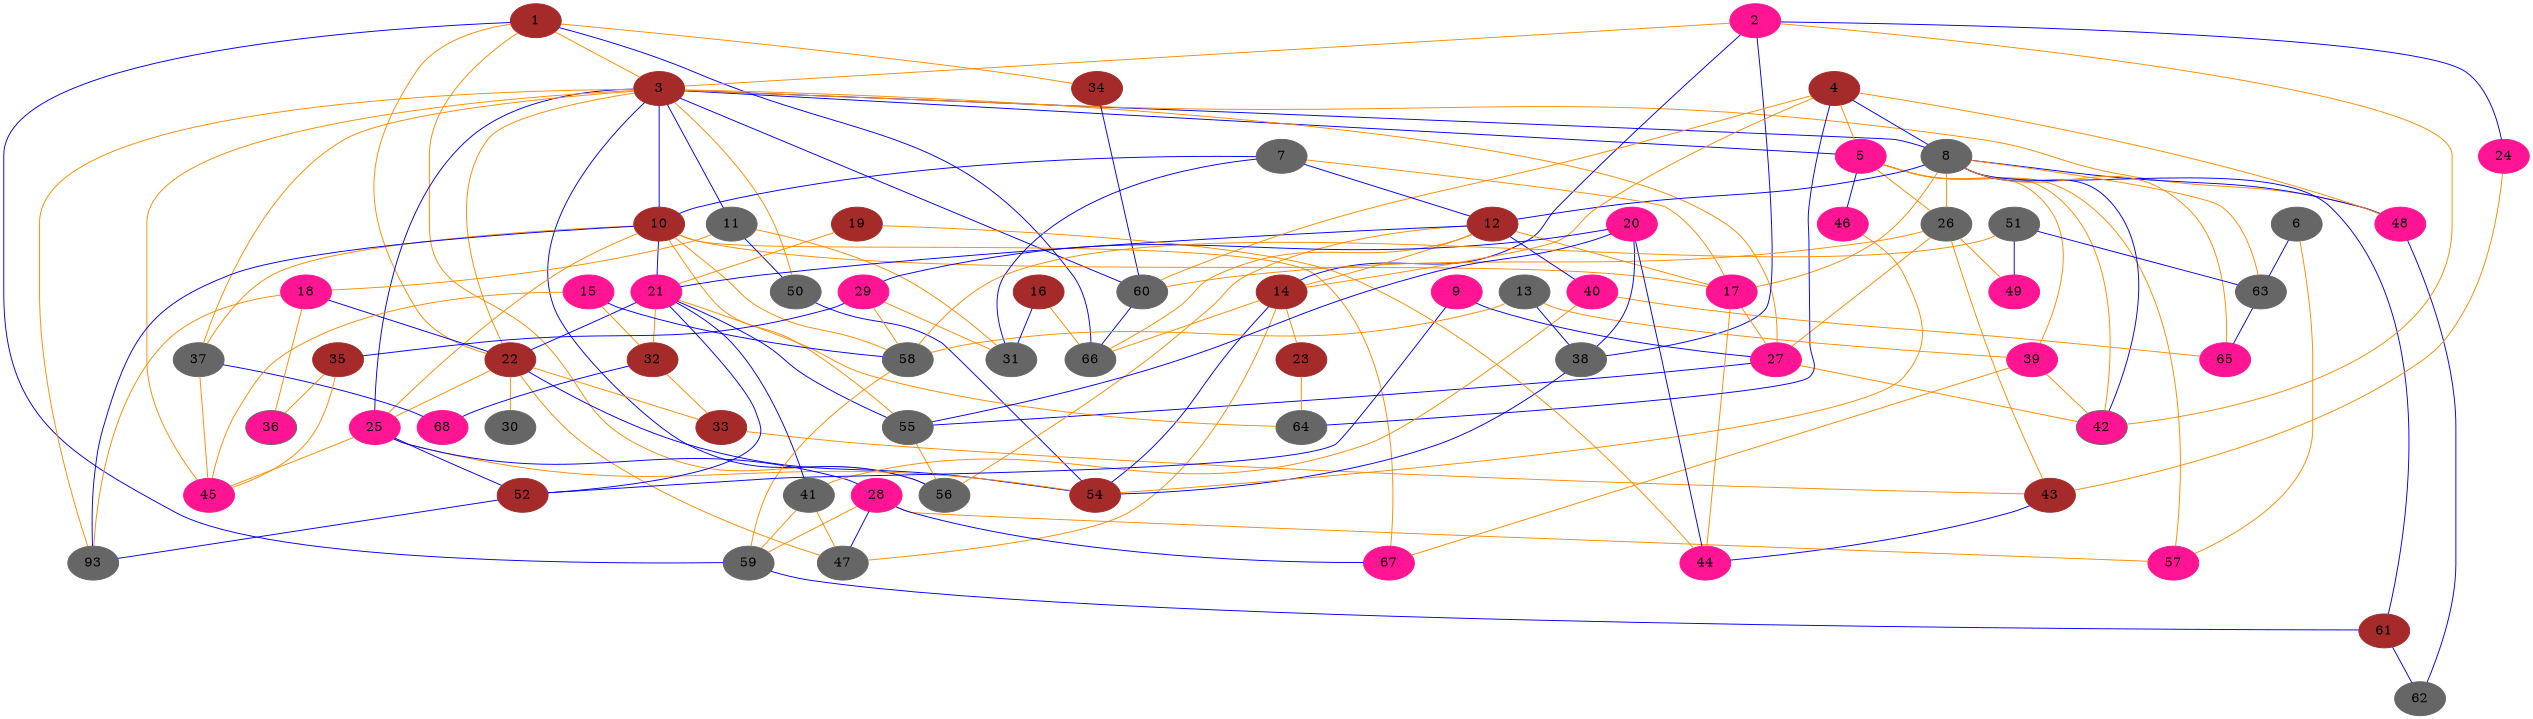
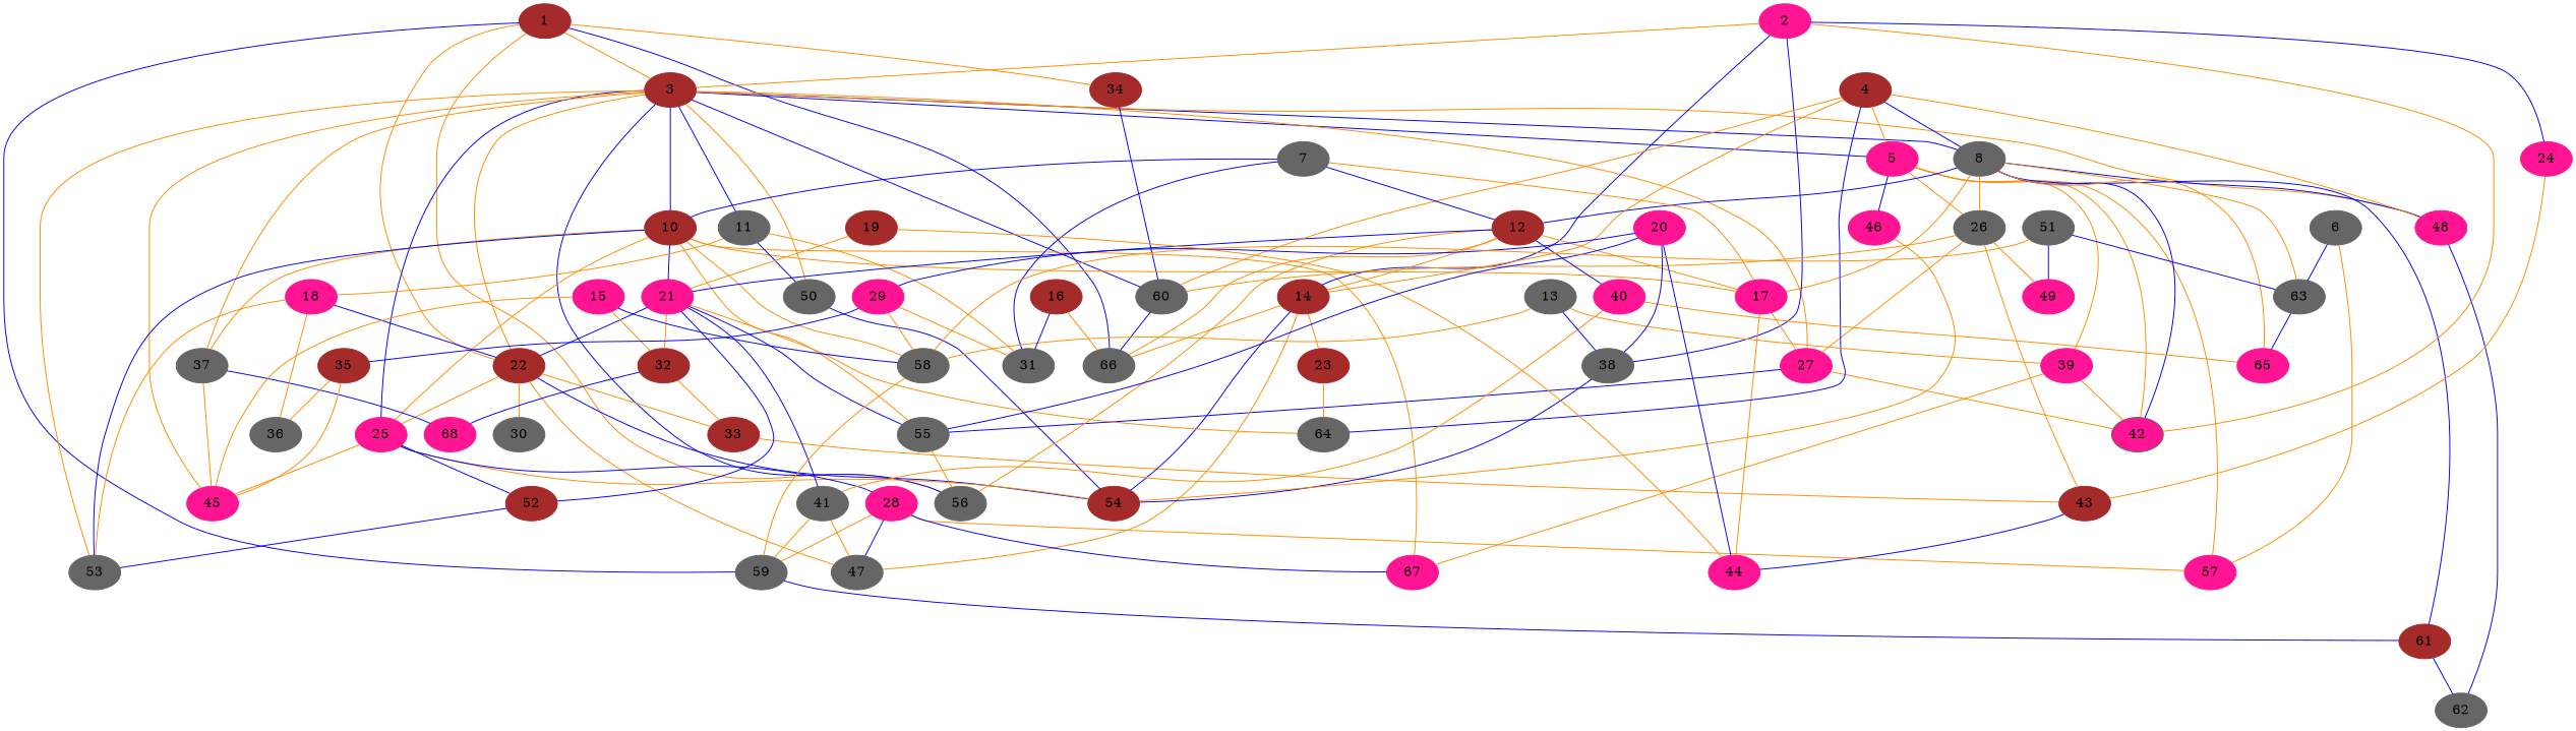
  graph {
    node [color=gray40 style=filled]
    edge [color=darkorange weight=1.0]
    1 [color=brown]
    3 [color=brown]
    22 [color=brown]
    34 [color=brown]
    56
    59
    66
    5 [color=deeppink]
    8
    10 [color=brown]
    11
    25 [color=deeppink]
    27 [color=deeppink]
    37
    45 [color=deeppink]
    48 [color=deeppink]
    50
-   53 [label=93]
+   53
    60
    47
    54 [color=brown]
    30
    33 [color=brown]
    61 [color=brown]
    2 [color=deeppink]
    14 [color=brown]
    24 [color=deeppink]
    42 [fillcolor=deeppink]
    38
    23 [color=brown]
    43 [color=brown]
    41
    26
    39 [color=deeppink]
    46 [color=deeppink]
    57 [color=deeppink]
    63
    12 [color=brown]
    17 [color=deeppink]
    65 [color=deeppink]
    21 [color=deeppink]
    55
    58
    67 [color=deeppink]
    31
    18 [color=deeppink]
    52 [color=brown]
    28 [color=deeppink]
    68 [color=deeppink]
    62
    4 [color=brown]
    64
    49 [color=deeppink]
    6
    7
    40 [color=deeppink]
    44 [color=deeppink]
-   9 [color=deeppink]
    32 [color=brown]
-   36 [fillcolor=deeppink]
+   36
    13
    15 [color=deeppink]
    16 [color=brown]
    19 [color=brown]
    20 [color=deeppink]
    29 [color=deeppink]
    35 [color=brown]
    51
    1 -- 3 [weight=2.0]
    1 -- 22
    1 -- 34
    1 -- 56
    1 -- 59 [color=blue weight=2.0]
    1 -- 66 [color=blue]
    3 -- 22
    3 -- 56 [color=blue]
    3 -- 5 [color=blue]
    3 -- 8 [color=blue]
    3 -- 10 [color=blue weight=2.0]
    3 -- 11 [color=blue]
    3 -- 25 [color=blue]
    3 -- 27
    3 -- 37
    3 -- 45 [weight=2.0]
    3 -- 48
    3 -- 50
    3 -- 53
    3 -- 60 [color=blue]
    22 -- 25 [weight=3.0]
    22 -- 47
    22 -- 54 [color=blue]
    22 -- 30 [weight=2.0]
    22 -- 33
    34 -- 60 [color=blue]
    59 -- 61 [color=blue]
    5 -- 42
    5 -- 26
    5 -- 39
    5 -- 46 [color=blue weight=2.0]
    5 -- 57
    8 -- 48 [color=blue weight=2.0]
    8 -- 61 [color=blue]
    8 -- 42 [color=blue]
    8 -- 26 [weight=2.0]
    8 -- 63
    8 -- 12 [color=blue weight=2.0]
    8 -- 17
    8 -- 65
    10 -- 25
    10 -- 37
    10 -- 53 [color=blue]
    10 -- 17
    10 -- 21 [color=blue]
    10 -- 55
    10 -- 58
    10 -- 67
    11 -- 50 [color=blue]
    11 -- 31
    11 -- 18
    25 -- 45
    25 -- 54
    25 -- 52 [color=blue]
    25 -- 28 [color=blue]
    27 -- 42
    27 -- 55 [color=blue]
    37 -- 45
    37 -- 68 [color=blue]
    48 -- 62 [color=blue]
    50 -- 54 [color=blue]
    60 -- 66 [color=blue]
    33 -- 43
    61 -- 62 [color=blue]
    2 -- 3
    2 -- 14 [color=blue]
    2 -- 24 [color=blue]
    2 -- 42
    2 -- 38 [color=blue]
    14 -- 66
    14 -- 47
    14 -- 54 [color=blue]
    14 -- 23
    24 -- 43
    38 -- 54 [color=blue]
    23 -- 64
    43 -- 44 [color=blue]
    41 -- 59
    41 -- 47
    26 -- 27
    26 -- 60
    26 -- 43
    26 -- 49
    39 -- 42
    39 -- 67
    46 -- 54
    63 -- 65 [color=blue]
    12 -- 56
    12 -- 66
    12 -- 14
    12 -- 17
    12 -- 21 [color=blue]
    12 -- 40 [color=blue]
    17 -- 27
    17 -- 44
    21 -- 22 [color=blue weight=2.0]
    21 -- 41 [color=blue]
    21 -- 55 [color=blue]
    21 -- 52 [color=blue]
    21 -- 64
    21 -- 32
    55 -- 56
    58 -- 59
    18 -- 22 [color=blue]
    18 -- 53
    18 -- 36
    52 -- 53 [color=blue]
    28 -- 59
    28 -- 47 [color=blue]
    28 -- 57
    28 -- 67 [color=blue]
    4 -- 5
    4 -- 8 [color=blue]
    4 -- 48
    4 -- 60
    4 -- 14
    4 -- 64 [color=blue]
    6 -- 57
    6 -- 63 [color=blue]
    7 -- 10 [color=blue]
    7 -- 12 [color=blue]
    7 -- 17
    7 -- 31 [color=blue]
    40 -- 41
    40 -- 65
-   9 -- 27 [color=blue]
-   9 -- 52 [color=blue]
    32 -- 33
    32 -- 68 [color=blue]
    13 -- 38 [color=blue]
    13 -- 39
    13 -- 58
    15 -- 45
    15 -- 58 [color=blue]
    15 -- 32
    16 -- 66
    16 -- 31 [color=blue]
    19 -- 21
    19 -- 44
    20 -- 38 [color=blue]
    20 -- 55 [color=blue]
    20 -- 44 [color=blue]
    20 -- 29 [color=blue]
    29 -- 58
    29 -- 31
    29 -- 35 [color=blue]
    35 -- 45
    35 -- 36
    51 -- 63 [color=blue]
    51 -- 58
    51 -- 49 [color=blue]
  }
